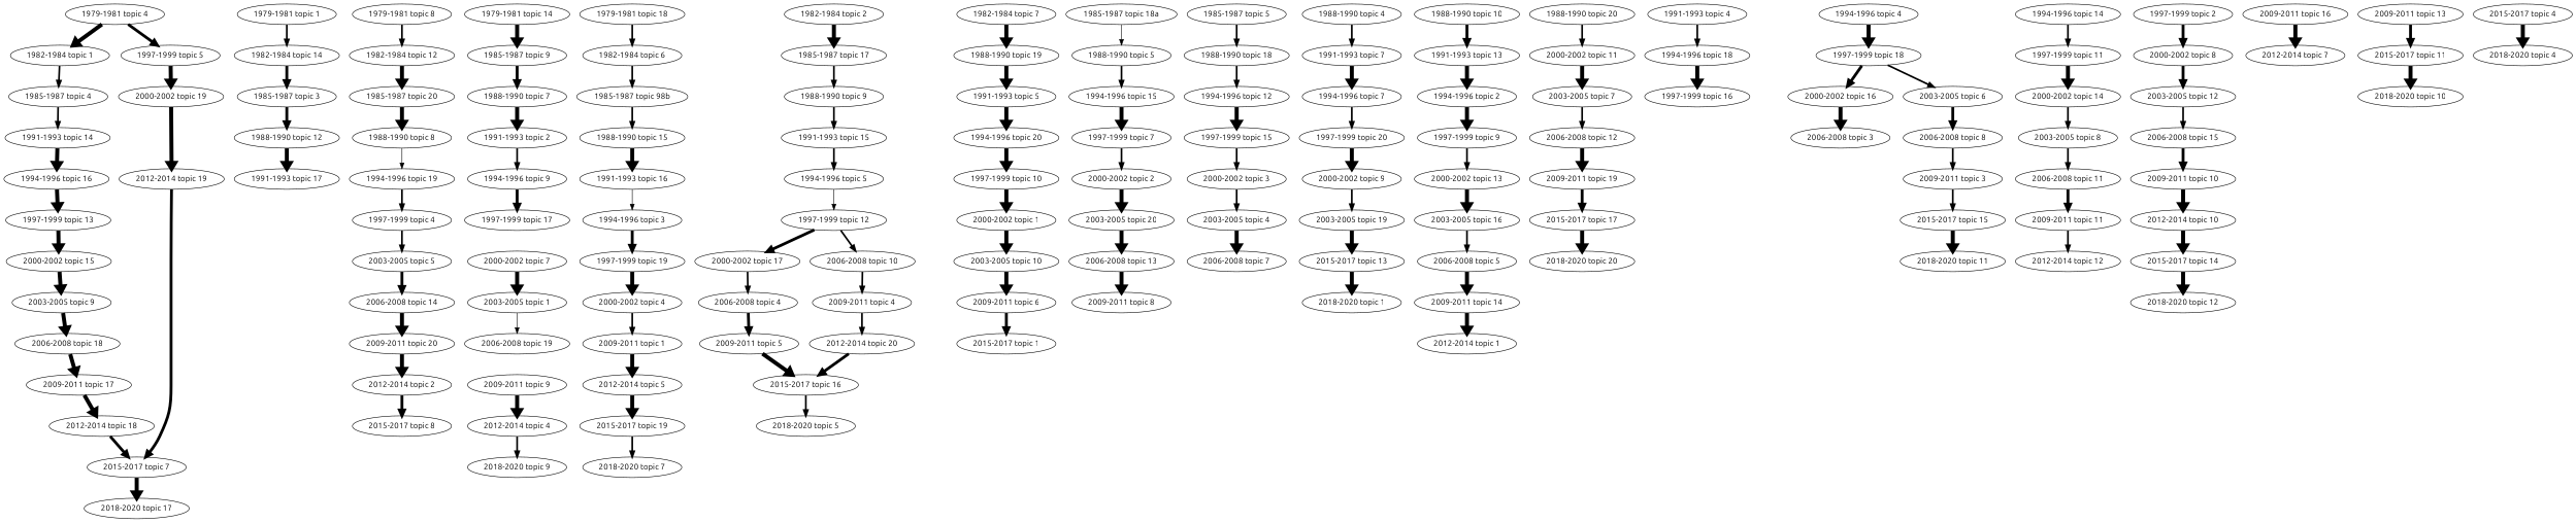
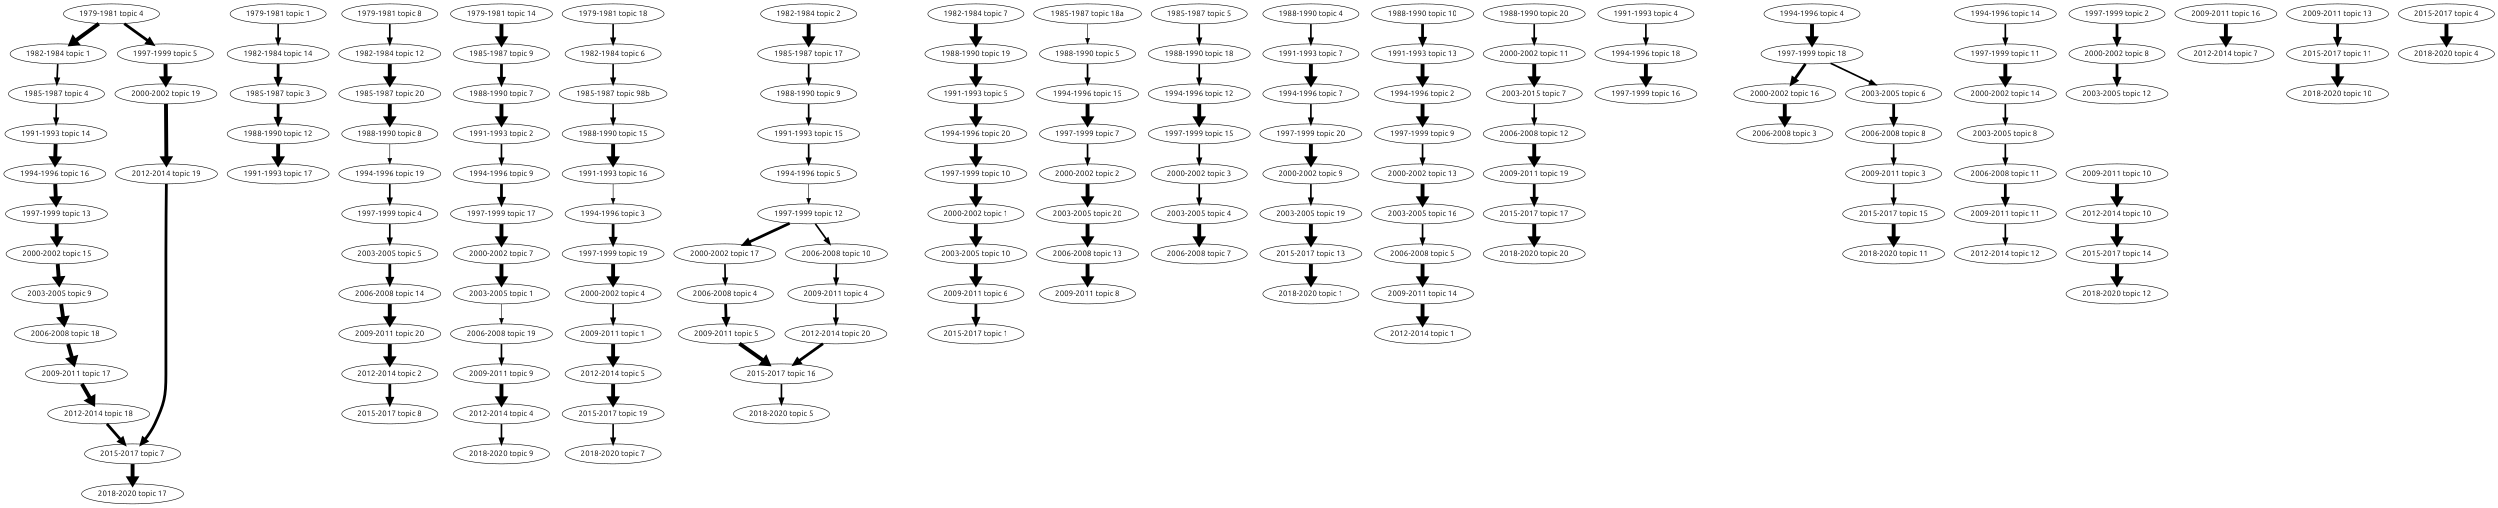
  digraph {
    fontname=Ubuntu
    node [fontname=Ubuntu]
    edge [fontname=Ubuntu penwidth=7]
    n1 [label="1979-1981 topic 4"]
    n2 [label="1982-1984 topic 1"]
    n3 [label="1997-1999 topic 5"]
    n4 [label="1985-1987 topic 4"]
    n5 [label="2000-2002 topic 19"]
    n6 [label="1991-1993 topic 14"]
    n7 [label="1979-1981 topic 1"]
    n8 [label="1982-1984 topic 14"]
    n9 [label="1985-1987 topic 3"]
    n10 [label="1988-1990 topic 12"]
    n11 [label="1979-1981 topic 8"]
    n12 [label="1982-1984 topic 12"]
    n13 [label="1985-1987 topic 20"]
    n14 [label="1988-1990 topic 8"]
    n15 [label="1979-1981 topic 14"]
    n16 [label="1985-1987 topic 9"]
    n17 [label="1988-1990 topic 7"]
    n18 [label="1991-1993 topic 2"]
    n19 [label="2012-2014 topic 19"]
    n20 [label="1979-1981 topic 18"]
    n21 [label="1982-1984 topic 6"]
    n22 [label="1985-1987 topic 98b"]
    n23 [label="1988-1990 topic 15"]
    "1991-1993 topic 17"
    n25 [label="1982-1984 topic 2"]
    n26 [label="1985-1987 topic 17"]
    n27 [label="1988-1990 topic 9"]
    n28 [label="1991-1993 topic 15"]
    n29 [label="1994-1996 topic 19"]
    n30 [label="1991-1993 topic 16"]
    n31 [label="1982-1984 topic 7"]
    n32 [label="1988-1990 topic 19"]
    n33 [label="1991-1993 topic 5"]
    n34 [label="1994-1996 topic 20"]
    n35 [label="1994-1996 topic 16"]
    n36 [label="1997-1999 topic 4"]
    n37 [label="1994-1996 topic 9"]
    n38 [label="1994-1996 topic 5"]
    n39 [label="1985-1987 topic 18a"]
    n40 [label="1988-1990 topic 5"]
    n41 [label="1994-1996 topic 15"]
    n42 [label="1997-1999 topic 7"]
    n43 [label="1994-1996 topic 3"]
    n44 [label="1997-1999 topic 13"]
    n45 [label="1985-1987 topic 5"]
    n46 [label="1988-1990 topic 18"]
    n47 [label="1994-1996 topic 12"]
    n48 [label="1997-1999 topic 15"]
    n49 [label="1997-1999 topic 17"]
    n50 [label="1997-1999 topic 19"]
    n51 [label="1997-1999 topic 10"]
    n52 [label="1988-1990 topic 4"]
    n53 [label="1991-1993 topic 7"]
    n54 [label="1994-1996 topic 7"]
    n55 [label="1997-1999 topic 20"]
    n56 [label="2003-2005 topic 5"]
    n57 [label="1997-1999 topic 12"]
    n58 [label="1988-1990 topic 10"]
    n59 [label="1991-1993 topic 13"]
    n60 [label="1994-1996 topic 2"]
    n61 [label="1997-1999 topic 9"]
    n62 [label="2000-2002 topic 2"]
    n63 [label="2000-2002 topic 3"]
    n64 [label="1988-1990 topic 20"]
    n65 [label="2000-2002 topic 11"]
-   n66 [label="2003-2005 topic 7"]
+   n66 [label="2003-2015 topic 7"]
    n67 [label="2006-2008 topic 12"]
    n68 [label="2000-2002 topic 4"]
    n69 [label="2000-2002 topic 1"]
    n70 [label="2000-2002 topic 9"]
    n71 [label="2000-2002 topic 13"]
    n72 [label="2000-2002 topic 15"]
    n73 [label="2000-2002 topic 17"]
    n74 [label="2006-2008 topic 10"]
    n75 [label="2000-2002 topic 7"]
    n76 [label="1991-1993 topic 4"]
    n77 [label="1994-1996 topic 18"]
    "1997-1999 topic 16"
    n79 [label="2003-2005 topic 16"]
    n80 [label="1994-1996 topic 4"]
    n81 [label="1997-1999 topic 18"]
    n82 [label="2000-2002 topic 16"]
    "2003-2005 topic 6" [labele="2003-2005 topic 6"]
    "2006-2008 topic 3"
    n85 [label="2006-2008 topic 8"]
    n86 [label="1994-1996 topic 14"]
    n87 [label="1997-1999 topic 11"]
    n88 [label="2000-2002 topic 14"]
    n89 [label="2003-2005 topic 8"]
    n90 [label="2003-2005 topic 4"]
    n91 [label="2003-2005 topic 20"]
    n92 [label="2006-2008 topic 4"]
    n93 [label="2009-2011 topic 4"]
    n94 [label="2003-2005 topic 19"]
    n95 [label="2003-2005 topic 1"]
    n96 [label="2003-2005 topic 9"]
    n97 [label="2009-2011 topic 1"]
    n98 [label="2003-2005 topic 10"]
    n99 [label="2006-2008 topic 14"]
    n100 [label="2015-2017 topic 7"]
    n101 [label="1997-1999 topic 2"]
    n102 [label="2000-2002 topic 8"]
    n103 [label="2003-2005 topic 12"]
-   n104 [label="2006-2008 topic 15"]
    n105 [label="2009-2011 topic 6"]
    n106 [label="2006-2008 topic 11"]
    n107 [label="2006-2008 topic 18"]
    n108 [label="2006-2008 topic 19"]
    n109 [label="2012-2014 topic 5"]
    n110 [label="2015-2017 topic 13"]
    n111 [label="2006-2008 topic 13"]
    "2006-2008 topic 7"
    n113 [label="2009-2011 topic 20"]
    n114 [label="2009-2011 topic 5"]
    n115 [label="2012-2014 topic 20"]
    n116 [label="2009-2011 topic 3"]
    n117 [label="2006-2008 topic 5"]
    "2015-2017 topic 1"
    "2009-2011 topic 8"
    n120 [label="2009-2011 topic 9"]
    n121 [label="2009-2011 topic 19"]
    n122 [label="2009-2011 topic 14"]
    n123 [label="2009-2011 topic 17"]
    n124 [label="2015-2017 topic 16"]
    n125 [label="2009-2011 topic 11"]
    n126 [label="2009-2011 topic 10"]
    "2018-2020 topic 17"
    n128 [label="2015-2017 topic 19"]
    "2018-2020 topic 1"
    "2012-2014 topic 1"
    n131 [label="2012-2014 topic 18"]
    "2012-2014 topic 12"
    n133 [label="2015-2017 topic 15"]
    n134 [label="2012-2014 topic 2"]
    n135 [label="2012-2014 topic 10"]
    n136 [label="2012-2014 topic 4"]
    n137 [label="2015-2017 topic 17"]
    "2018-2020 topic 9"
    "2018-2020 topic 5"
    "2018-2020 topic 20"
    "2015-2017 topic 8"
    "2018-2020 topic 11"
    n143 [label="2015-2017 topic 14"]
    "2018-2020 topic 7"
    "2018-2020 topic 12"
    n146 [label="2009-2011 topic 16"]
    "2012-2014 topic 7"
    n148 [label="2009-2011 topic 13"]
    n149 [label="2015-2017 topic 11"]
    "2018-2020 topic 10"
    n151 [label="2015-2017 topic 4"]
    "2018-2020 topic 4"
    n1 -> n2
    n1 -> n3 [penwidth=5]
    n2 -> n4 [penwidth=3]
    n3 -> n5
    n4 -> n6 [penwidth=3]
    n5 -> n19
    n6 -> n35
    n7 -> n8 [penwidth=3]
    n8 -> n9 [penwidth=5]
    n9 -> n10 [penwidth=5]
    n10 -> "1991-1993 topic 17"
    n11 -> n12 [penwidth=3]
    n12 -> n13
    n13 -> n14
    n14 -> n29 [penwidth=1]
    n15 -> n16
    n16 -> n17 [penwidth=5]
    n17 -> n18
    n18 -> n37 [penwidth=3]
    n19 -> n100 [penwidth=5]
    n20 -> n21 [penwidth=3]
    n21 -> n22 [penwidth=3]
    n22 -> n23 [penwidth=3]
    n23 -> n30
    n25 -> n26
    n26 -> n27 [penwidth=3]
    n27 -> n28 [penwidth=3]
    n28 -> n38 [penwidth=3]
    n29 -> n36 [penwidth=3]
    n30 -> n43 [penwidth=1]
    n31 -> n32
    n32 -> n33
    n33 -> n34
    n34 -> n51
    n35 -> n44
    n36 -> n56 [penwidth=3]
    n37 -> n49 [penwidth=5]
    n38 -> n57 [penwidth=1]
    n39 -> n40 [penwidth=1]
    n40 -> n41 [penwidth=3]
    n41 -> n42
    n42 -> n62 [penwidth=3]
    n43 -> n50 [penwidth=5]
    n44 -> n72
    n45 -> n46 [penwidth=3]
    n46 -> n47 [penwidth=3]
    n47 -> n48
    n48 -> n63 [penwidth=3]
+   n49 -> n75
    n50 -> n68
    n51 -> n69
    n52 -> n53 [penwidth=3]
    n53 -> n54
    n54 -> n55 [penwidth=3]
    n55 -> n70
    n56 -> n99 [penwidth=5]
    n57 -> n73 [penwidth=5]
    n57 -> n74 [penwidth=3]
    n58 -> n59 [penwidth=5]
    n59 -> n60
    n60 -> n61
    n61 -> n71 [penwidth=3]
    n62 -> n91
    n63 -> n90 [penwidth=3]
    n64 -> n65 [penwidth=3]
    n65 -> n66
    n66 -> n67 [penwidth=3]
    n67 -> n121
    n68 -> n97 [penwidth=3]
    n69 -> n98
    n70 -> n94 [penwidth=3]
    n71 -> n79
    n72 -> n96
    n73 -> n92 [penwidth=3]
    n74 -> n93 [penwidth=3]
    n75 -> n95
    n76 -> n77 [penwidth=3]
    n77 -> "1997-1999 topic 16"
    n79 -> n117 [penwidth=3]
    n80 -> n81
    n81 -> n82 [penwidth=5]
    n81 -> "2003-2005 topic 6" [penwidth=3]
    n82 -> "2006-2008 topic 3"
    "2003-2005 topic 6" -> n85 [penwidth=5]
    n85 -> n116 [penwidth=3]
    n86 -> n87 [penwidth=3]
    n87 -> n88
    n88 -> n89 [penwidth=3]
    n89 -> n106 [penwidth=3]
    n90 -> "2006-2008 topic 7"
    n91 -> n111
    n92 -> n114 [penwidth=5]
    n93 -> n115 [penwidth=3]
    n94 -> n110
    n95 -> n108 [penwidth=1]
    n96 -> n107
    n97 -> n109
    n98 -> n105
    n99 -> n113
    n100 -> "2018-2020 topic 17"
    n101 -> n102 [penwidth=5]
    n102 -> n103 [penwidth=5]
-   n103 -> n104 [penwidth=3]
-   n104 -> n126 [penwidth=5]
    n105 -> "2015-2017 topic 1" [penwidth=5]
    n106 -> n125 [penwidth=5]
    n107 -> n123
+   n108 -> n120 [penwidth=3]
    n109 -> n128
    n110 -> "2018-2020 topic 1"
    n111 -> "2009-2011 topic 8"
    n113 -> n134
    n114 -> n124
    n115 -> n124 [penwidth=5]
    n116 -> n133 [penwidth=3]
    n117 -> n122
    n120 -> n136
    n121 -> n137 [penwidth=5]
    n122 -> "2012-2014 topic 1"
    n123 -> n131
    n124 -> "2018-2020 topic 5" [penwidth=3]
    n125 -> "2012-2014 topic 12" [penwidth=3]
    n126 -> n135
    n128 -> "2018-2020 topic 7" [penwidth=3]
    n131 -> n100 [penwidth=5]
    n133 -> "2018-2020 topic 11"
    n134 -> "2015-2017 topic 8" [penwidth=5]
    n135 -> n143
    n136 -> "2018-2020 topic 9" [penwidth=3]
    n137 -> "2018-2020 topic 20"
    n143 -> "2018-2020 topic 12"
    n146 -> "2012-2014 topic 7"
    n148 -> n149 [penwidth=5]
    n149 -> "2018-2020 topic 10"
    n151 -> "2018-2020 topic 4"
  }
